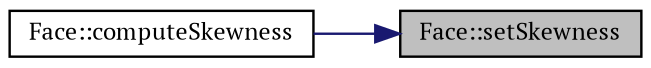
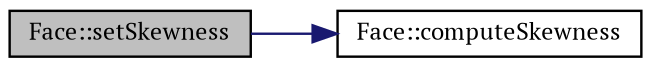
  digraph {
    rankdir=RL
    fontname="PT Serif"
    node [color=black fontname="PT Serif" fontsize=10 shape=record]
    n1 [fillcolor=grey75 fontcolor=black height=0.2 label="Face::setSkewness" style=filled width=0.4]
    n2 [height=0.2 label="Face::computeSkewness" width=0.4]
-   n1 -> n2 [color=midnightblue dir=back fontname="PT Serif" fontsize=10 labelfontname=Helvetica labelfontsize=10 style=solid]
+   n2 -> n1 [color=midnightblue dir=back fontname="PT Serif" fontsize=10 labelfontname=Helvetica labelfontsize=10 style=solid]
  }
